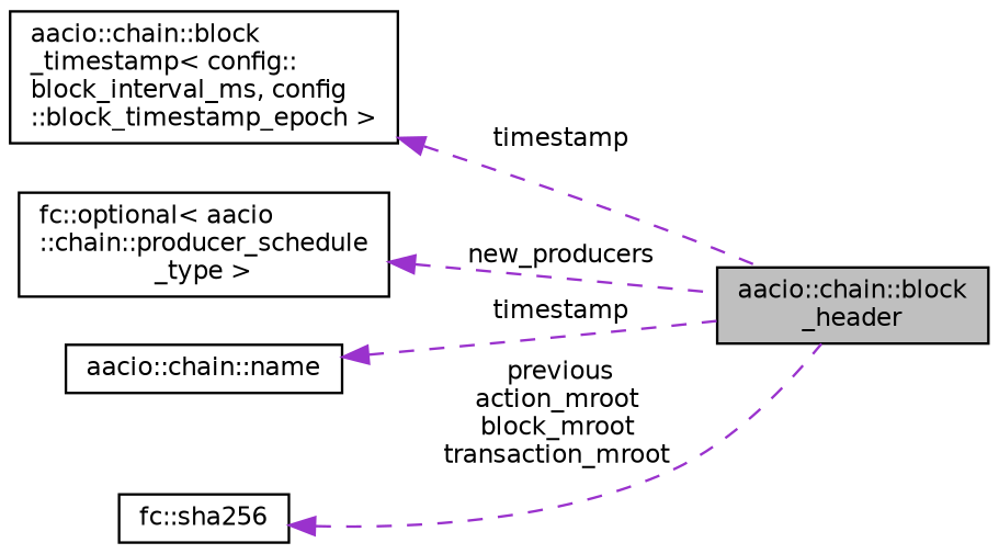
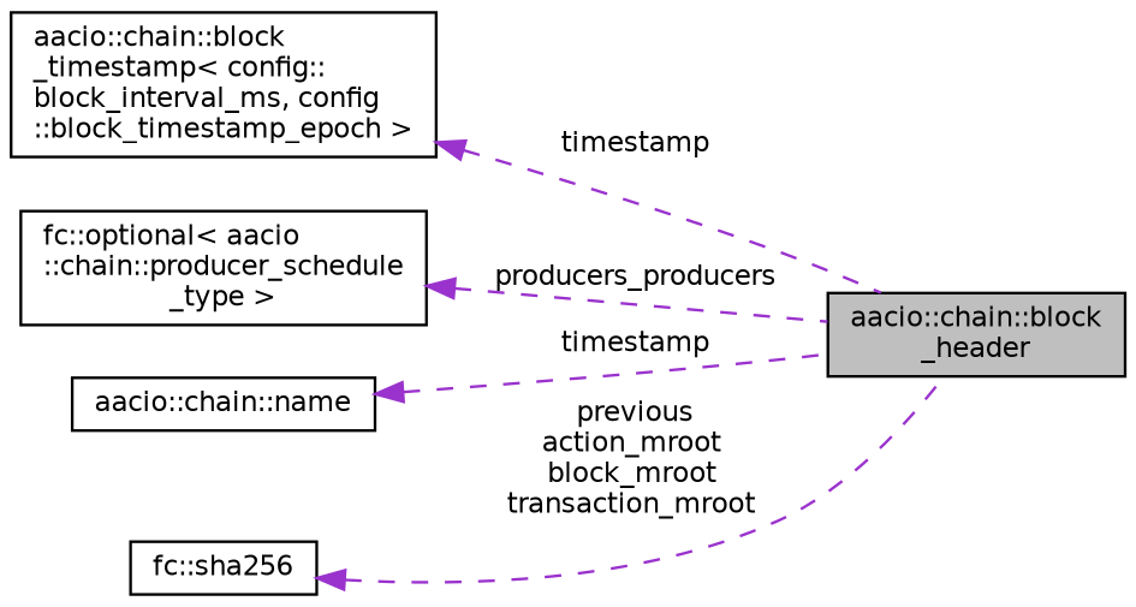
  digraph {
    rankdir=LR
    node [color=black fillcolor=white fontname=Helvetica fontsize=10 shape=record style=filled]
    edge [color=darkorchid3 dir=back fontname=Helvetica fontsize=10 labelfontname=Helvetica labelfontsize=10 style=dashed]
    n1 [fillcolor=grey75 fontcolor=black height=0.2 label="aacio::chain::block\l_header" width=0.4]
    n2 [height=0.2 label="aacio::chain::block\l_timestamp\< config::\lblock_interval_ms, config\l::block_timestamp_epoch \>" width=0.4]
    n3 [height=0.2 label="fc::optional\< aacio\l::chain::producer_schedule\l_type \>" width=0.4]
    n4 [height=0.2 label="aacio::chain::name" width=0.4]
    n5 [height=0.2 label="fc::sha256" width=0.4]
    n2 -> n1 [label=" timestamp"]
-   n3 -> n1 [label=" new_producers"]
+   n3 -> n1 [label=" producers_producers"]
    n4 -> n1 [label=" timestamp"]
    n5 -> n1 [label=" previous\naction_mroot\nblock_mroot\ntransaction_mroot"]
  }
